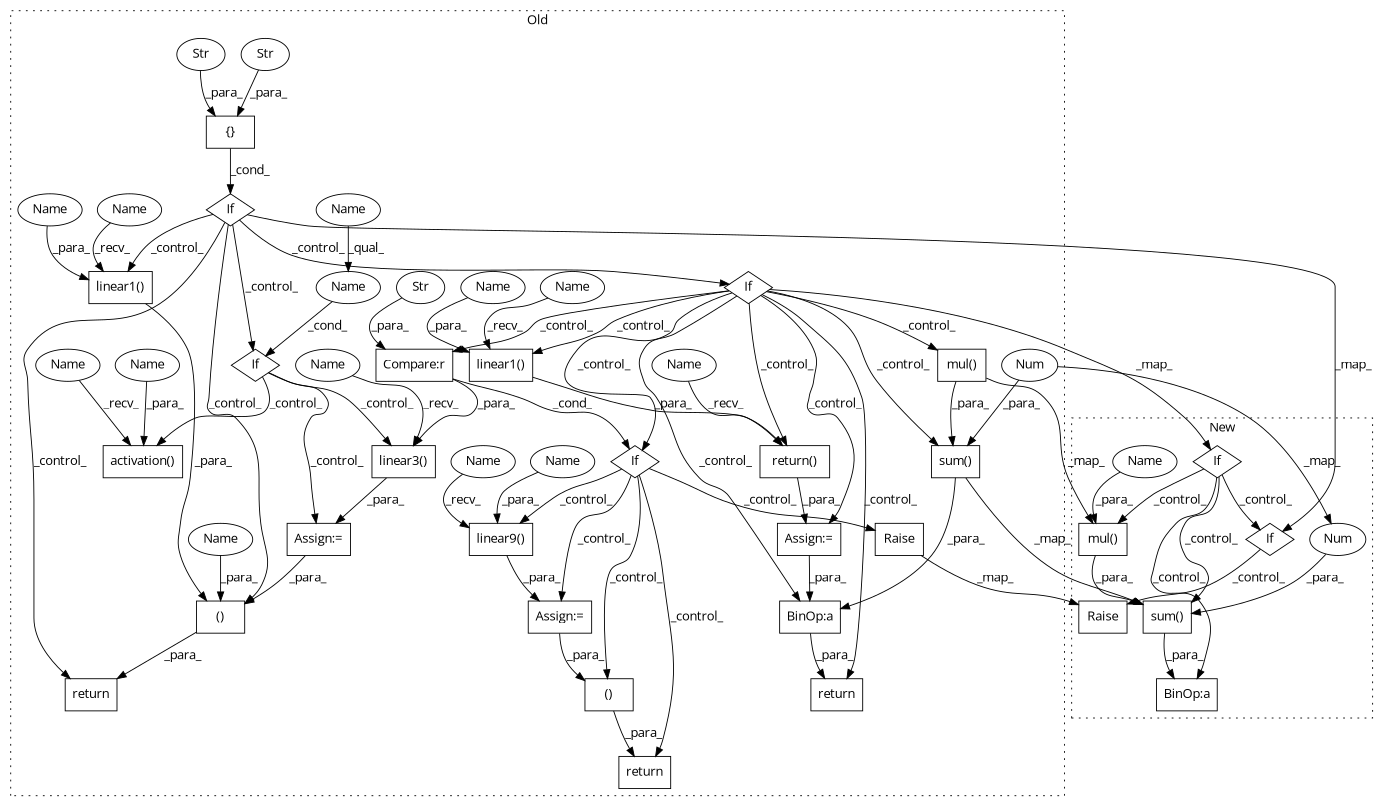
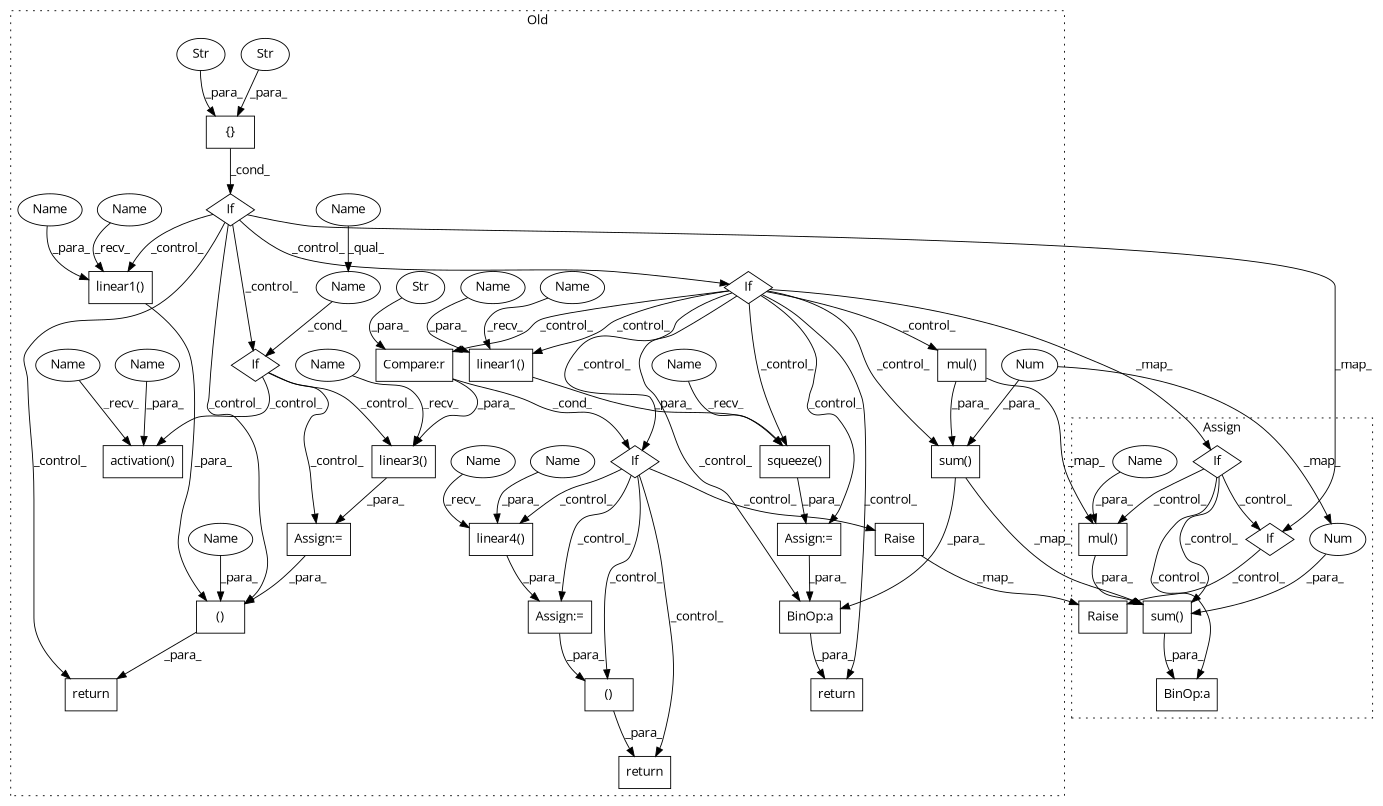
  digraph {
    fontname="Open Sans"
    node [a=87 fontname="Open Sans" l=1 s=18913 shape=box]
    edge [fontname="Open Sans"]
    n1 [a=75 l="10,1" label="sum()" s="19376,19424"]
    n2 [a=82 l=3 label="BinOp:a" s=19453]
    n3 [a=93 l=7 label=return s=19442]
    n4 [a=75 l="10,1" label="mul()" s="19386,19420"]
    n5 [a=96 l="0,18" label=If s="19250,19288" shape=diamond]
    n6 [a=54 l=15 label="()" s=19667]
    n7 [a=93 l=7 label=return s=19650]
    n8 [a=76 label=Num s=19423 shape=ellipse]
    n9 [a=75 l="13,1" label="linear1()" s="19336,19350"]
    n10 [a=75 l="13,1" label="linear1()" s="18783,18797"]
    n11 [a=54 l=26 label="()" s=19205]
    n12 [a=59 l="1,0" label="{}" s="18690,18734"]
    n13 [a=96 l="3,22" label=If s="18910,18933" shape=diamond]
    n14 [a=66 l=15 label=Str s=18704 shape=ellipse]
    n15 [a=66 l=13 label=Str s=18721 shape=ellipse]
    n16 [a=75 l="13,1" label="linear3()" s="18967,19006"]
    n17 [l=20 label=Name shape=ellipse]
    n18 [a=75 l="16,1" label="activation()" s="18980,19005"]
-   n19 [a=75 l="13,1" label="linear9()" s="19618,19632"]
+   n19 [a=75 l="13,1" label="linear4()" s="19618,19632"]
    n20 [a=68 l=3 label="Assign:=" s=19615]
    n21 [a=68 l=3 label="Assign:=" s=18964]
    n22 [a=93 l=7 label=return s=19189]
    n23 [a=96 l="0,18" label=If s="19488,19524" shape=diamond]
    n24 [a=96 l="0,18" label=If s="18661,18735" shape=diamond]
    n25 [a=40 l=36 label="Compare:r" s=19488]
    n26 [a=66 l=7 label=Str s=19517 shape=ellipse]
    n27 [a=91 l=6 label=Raise s=19718]
    n28 [a=68 l=3 label="Assign:=" s=19319]
-   n29 [a=75 l="14,1" label="return()" s="19322,19351"]
+   n29 [a=75 l="14,1" label="squeeze()" s="19322,19351"]
    n30 [l=5 label=Name s=19322 shape=ellipse]
    n31 [l=4 label=Name s=19336 shape=ellipse]
    n32 [l=4 label=Name s=19618 shape=ellipse]
    n33 [l=4 label=Name s=18967 shape=ellipse]
    n34 [l=4 label=Name shape=ellipse]
    n35 [l=4 label=Name s=18783 shape=ellipse]
    n36 [l=4 label=Name s=18980 shape=ellipse]
    n37 [label=Name s=18796 shape=ellipse]
    n38 [label=Name s=19631 shape=ellipse]
    n39 [label=Name s=19349 shape=ellipse]
    n40 [l=9 label=Name s=19207 shape=ellipse]
    n41 [l=9 label=Name s=18996 shape=ellipse]
    n42 [a=75 l="10,1" label="sum()" s="16367,16415"]
    n43 [a=82 l=3 label="BinOp:a" s=16364]
    n44 [a=75 l="10,1" label="mul()" s="16377,16411"]
    n45 [a=96 l="0,18" label=If s="16300,16323" shape=diamond]
    n46 [a=76 label=Num s=16414 shape=ellipse]
    n47 [label=Name s=15918 shape=ellipse]
    n48 [a=96 l="0,18" label=If s="16434,16457" shape=diamond]
    n49 [a=91 l=6 label=Raise s=16730]
    subgraph cluster_1 {
      label=Old
      style=dotted
      n1
      n2
      n3
      n4
      n5
      n6
      n7
      n8
      n9
      n10
      n11
      n12
      n13
      n14
      n15
      n16
      n17
      n18
      n19
      n20
      n21
      n22
      n23
      n24
      n25
      n26
      n27
      n28
      n29
      n30
      n31
      n32
      n33
      n34
      n35
      n36
      n37
      n38
      n39
      n40
      n41
    }
    subgraph cluster_2 {
-     label=New
+     label=Assign
      style=dotted
      n42
      n43
      n44
      n45
      n46
      n47
      n48
      n49
    }
    n1 -> n2 [label=_para_]
    n1 -> n42 [label=_map_]
    n2 -> n3 [label=_para_]
    n4 -> n1 [label=_para_]
    n4 -> n44 [label=_map_]
    n5 -> n1 [label=_control_]
    n5 -> n2 [label=_control_]
    n5 -> n3 [label=_control_]
    n5 -> n4 [label=_control_]
    n5 -> n9 [label=_control_]
    n5 -> n23 [label=_control_]
    n5 -> n25 [label=_control_]
    n5 -> n28 [label=_control_]
    n5 -> n29 [label=_control_]
    n5 -> n45 [label=_map_]
    n6 -> n7 [label=_para_]
    n8 -> n1 [label=_para_]
    n8 -> n46 [label=_map_]
    n9 -> n29 [label=_para_]
    n10 -> n11 [label=_para_]
    n11 -> n22 [label=_para_]
    n12 -> n24 [label=_cond_]
    n13 -> n16 [label=_control_]
    n13 -> n18 [label=_control_]
    n13 -> n21 [label=_control_]
    n14 -> n12 [label=_para_]
    n15 -> n12 [label=_para_]
    n16 -> n21 [label=_para_]
    n17 -> n13 [label=_cond_]
    n19 -> n20 [label=_para_]
    n20 -> n6 [label=_para_]
    n21 -> n11 [label=_para_]
    n23 -> n6 [label=_control_]
    n23 -> n7 [label=_control_]
    n23 -> n19 [label=_control_]
    n23 -> n20 [label=_control_]
    n23 -> n27 [label=_control_]
    n24 -> n5 [label=_control_]
    n24 -> n10 [label=_control_]
    n24 -> n11 [label=_control_]
    n24 -> n13 [label=_control_]
    n24 -> n22 [label=_control_]
    n24 -> n48 [label=_map_]
    n25 -> n16 [label=_para_]
    n25 -> n23 [label=_cond_]
    n26 -> n25 [label=_para_]
    n27 -> n49 [label=_map_]
    n28 -> n2 [label=_para_]
    n29 -> n28 [label=_para_]
    n30 -> n29 [label=_recv_]
    n31 -> n9 [label=_recv_]
    n32 -> n19 [label=_recv_]
    n33 -> n16 [label=_recv_]
    n34 -> n17 [label=_qual_]
    n35 -> n10 [label=_recv_]
    n36 -> n18 [label=_recv_]
    n37 -> n10 [label=_para_]
    n38 -> n19 [label=_para_]
    n39 -> n9 [label=_para_]
    n40 -> n11 [label=_para_]
    n41 -> n18 [label=_para_]
    n42 -> n43 [label=_para_]
    n44 -> n42 [label=_para_]
    n45 -> n42 [label=_control_]
    n45 -> n43 [label=_control_]
    n45 -> n44 [label=_control_]
    n45 -> n48 [label=_control_]
    n46 -> n42 [label=_para_]
    n47 -> n44 [label=_para_]
    n48 -> n49 [label=_control_]
  }
